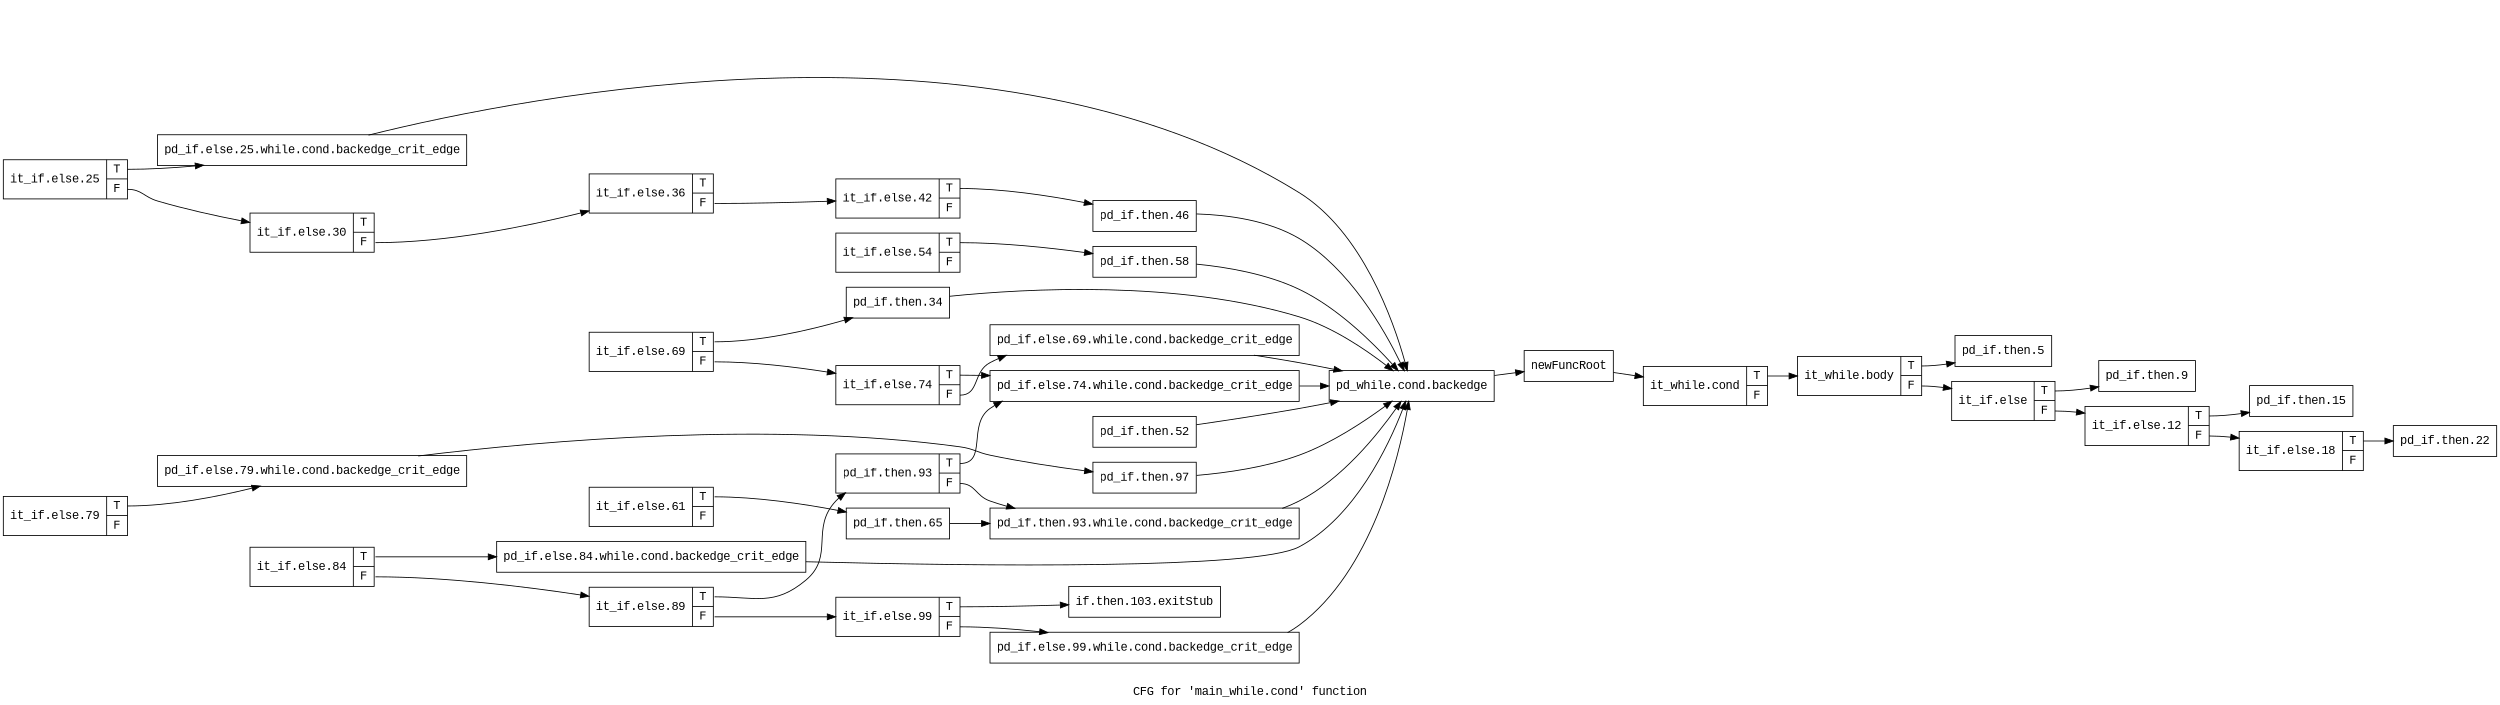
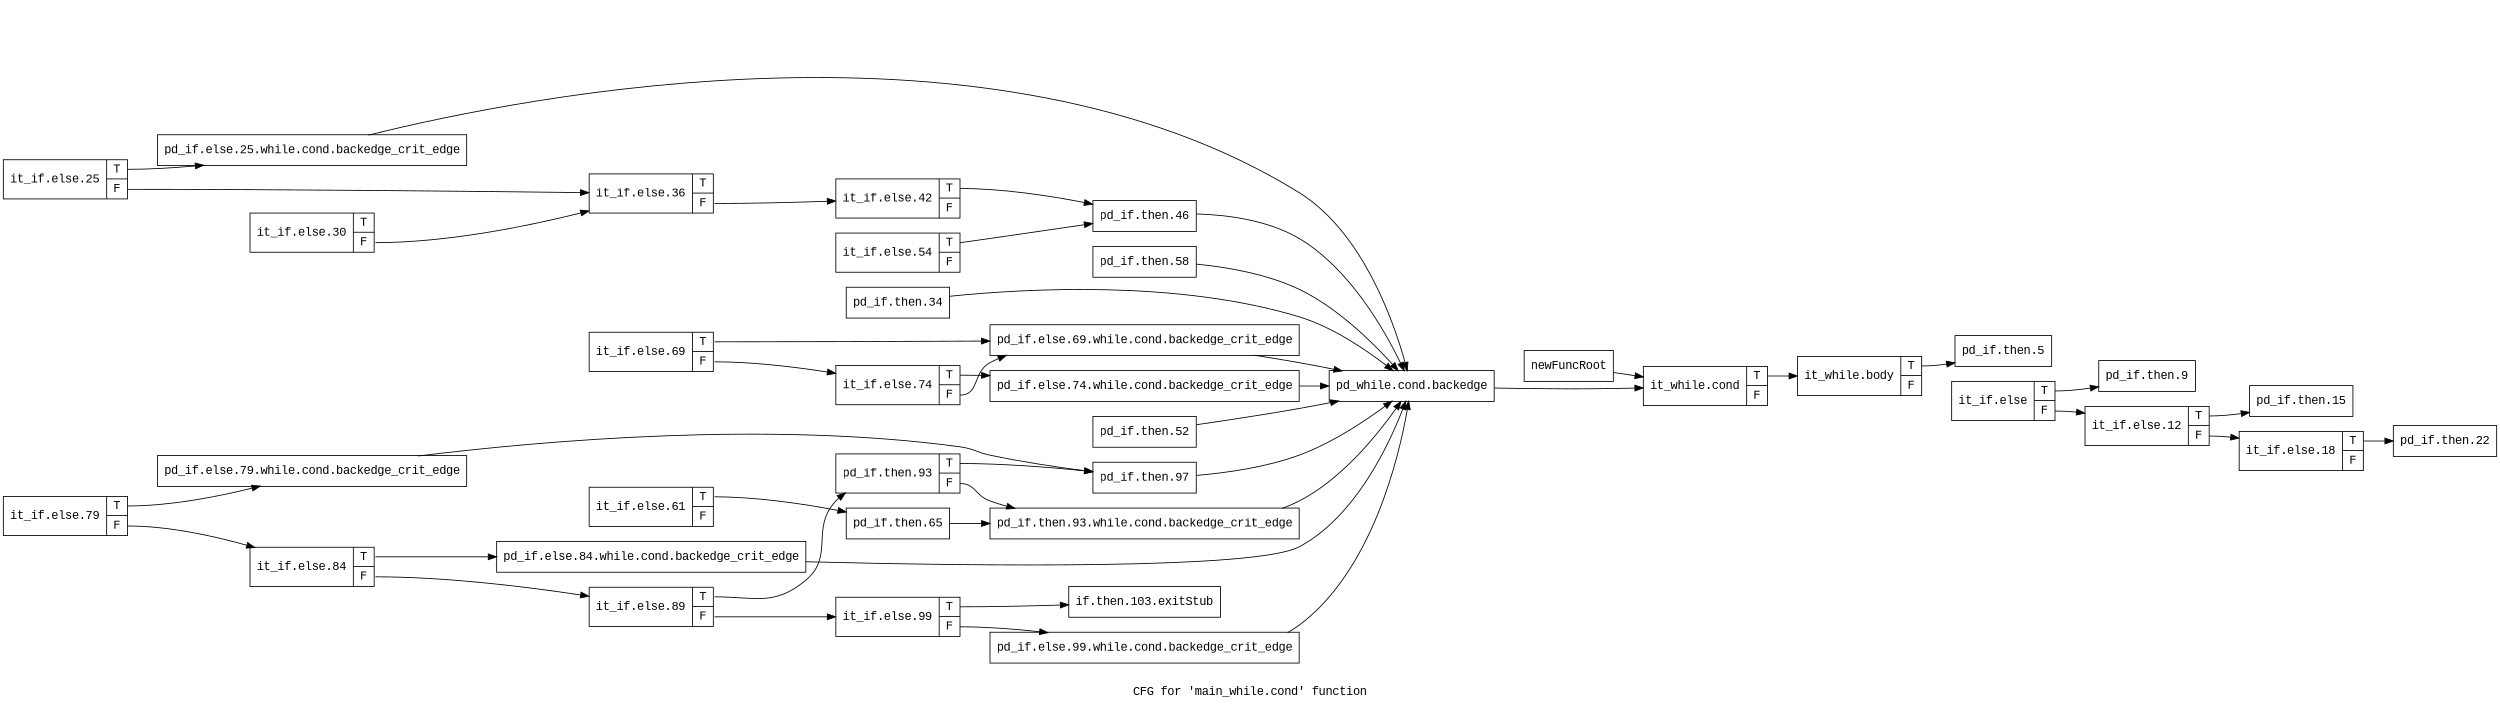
  digraph {
    fontname="Liberation Mono"
    label="CFG for 'main_while.cond' function"
    rankdir=LR
    node [fontname="Liberation Mono" shape=record]
    edge [fontname="Liberation Mono" tailport=s0]
    n1 [label="{newFuncRoot}"]
    n2 [label="{it_while.cond|{<s0>T|<s1>F}}"]
    n3 [label="{it_while.body|{<s0>T|<s1>F}}"]
    n4 [label="{pd_if.then.5}"]
    n5 [label="{it_if.else|{<s0>T|<s1>F}}"]
    n6 [label="{if.then.103.exitStub}"]
    n7 [label="{pd_if.then.9}"]
    n8 [label="{it_if.else.12|{<s0>T|<s1>F}}"]
    n9 [label="{pd_while.cond.backedge}"]
    n10 [label="{pd_if.then.15}"]
    n11 [label="{it_if.else.18|{<s0>T|<s1>F}}"]
    n12 [label="{pd_if.then.22}"]
    n13 [label="{it_if.else.25|{<s0>T|<s1>F}}"]
    n14 [label="{pd_if.else.25.while.cond.backedge_crit_edge}"]
    n15 [label="{it_if.else.30|{<s0>T|<s1>F}}"]
    n16 [label="{it_if.else.36|{<s0>T|<s1>F}}"]
    n17 [label="{pd_if.then.34}"]
    n18 [label="{it_if.else.42|{<s0>T|<s1>F}}"]
    n19 [label="{pd_if.then.46}"]
    n20 [label="{pd_if.then.52}"]
    n21 [label="{it_if.else.54|{<s0>T|<s1>F}}"]
    n22 [label="{pd_if.then.58}"]
    n23 [label="{it_if.else.61|{<s0>T|<s1>F}}"]
    n24 [label="{pd_if.then.65}"]
    n25 [label="{pd_if.then.93.while.cond.backedge_crit_edge}"]
    n26 [label="{it_if.else.69|{<s0>T|<s1>F}}"]
    n27 [label="{pd_if.else.69.while.cond.backedge_crit_edge}"]
    n28 [label="{it_if.else.74|{<s0>T|<s1>F}}"]
    n29 [label="{pd_if.else.74.while.cond.backedge_crit_edge}"]
    n30 [label="{it_if.else.79|{<s0>T|<s1>F}}"]
    n31 [label="{pd_if.else.79.while.cond.backedge_crit_edge}"]
    n32 [label="{it_if.else.84|{<s0>T|<s1>F}}"]
    n33 [label="{pd_if.then.97}"]
    n34 [label="{pd_if.else.84.while.cond.backedge_crit_edge}"]
    n35 [label="{it_if.else.89|{<s0>T|<s1>F}}"]
    n36 [label="{pd_if.then.93|{<s0>T|<s1>F}}"]
    n37 [label="{it_if.else.99|{<s0>T|<s1>F}}"]
    n38 [label="{pd_if.else.99.while.cond.backedge_crit_edge}"]
    n1 -> n2 [tailport=""]
    n2 -> n3
    n3 -> n4
-   n3 -> n5 [tailport=s1]
    n5 -> n7
    n5 -> n8 [tailport=s1]
    n8 -> n10
    n8 -> n11 [tailport=s1]
-   n9 -> n1 [tailport=""]
+   n9 -> n2 [tailport=""]
    n11 -> n12
    n13 -> n14
-   n13 -> n15 [tailport=s1]
+   n13 -> n16 [tailport=s1]
    n14 -> n9 [tailport=""]
    n15 -> n16 [tailport=s1]
    n16 -> n18 [tailport=s1]
    n17 -> n9 [tailport=""]
    n18 -> n19
    n19 -> n9 [tailport=""]
    n20 -> n9 [tailport=""]
-   n21 -> n22
+   n21 -> n19
    n22 -> n9 [tailport=""]
    n23 -> n24
    n24 -> n25 [tailport=""]
    n25 -> n9 [tailport=""]
-   n26 -> n17
+   n26 -> n27
    n26 -> n28 [tailport=s1]
    n27 -> n9 [tailport=""]
    n28 -> n27 [tailport=s1]
    n28 -> n29
    n29 -> n9 [tailport=""]
    n30 -> n31
+   n30 -> n32 [tailport=s1]
    n31 -> n33 [tailport=""]
    n32 -> n34
    n32 -> n35 [tailport=s1]
    n33 -> n9 [tailport=""]
    n34 -> n9 [tailport=""]
    n35 -> n36
    n35 -> n37 [tailport=s1]
    n36 -> n25 [tailport=s1]
-   n36 -> n29
+   n36 -> n33
    n37 -> n6
    n37 -> n38 [tailport=s1]
    n38 -> n9 [tailport=""]
  }
